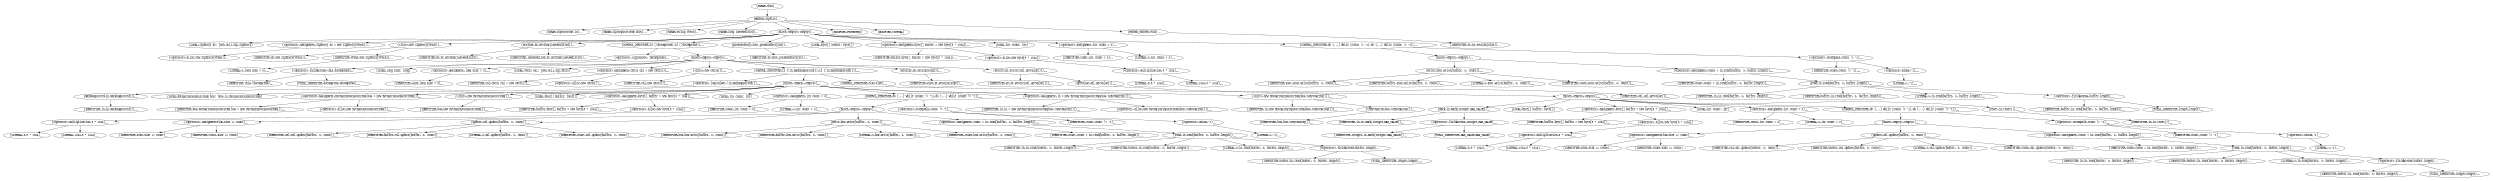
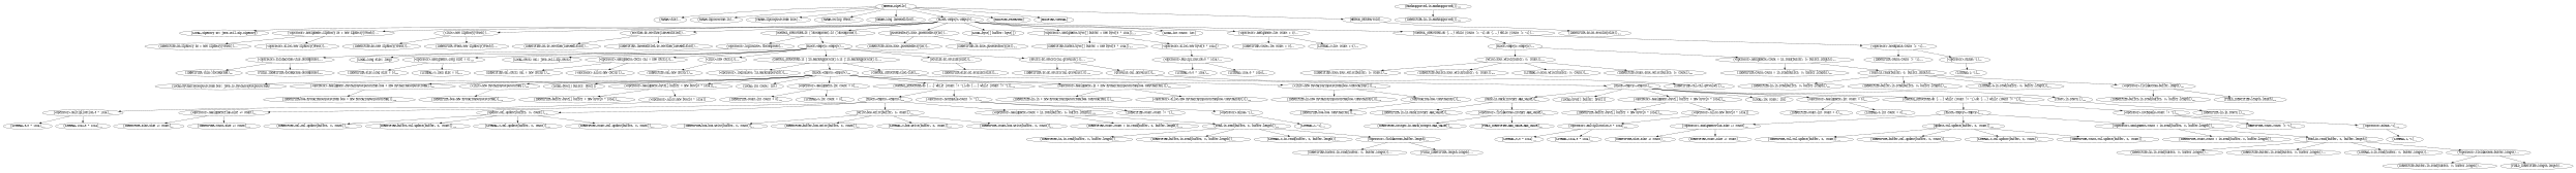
  digraph {
    fontname="Courier Prime"
    node [fontname="Courier Prime"]
    edge [fontname="Courier Prime"]
    n1 [label=<(METHOD,zipFile)<SUB>406</SUB>>]
    n2 [label=<(PARAM,this)<SUB>406</SUB>>]
    n3 [label=<(PARAM,InputStream in)<SUB>406</SUB>>]
    n4 [label=<(PARAM,ZipOutputStream zOut)<SUB>406</SUB>>]
    n5 [label=<(PARAM,String vPath)<SUB>406</SUB>>]
    n6 [label=<(PARAM,long lastModified)<SUB>407</SUB>>]
    n7 [label=<(BLOCK,&lt;empty&gt;,&lt;empty&gt;)<SUB>409</SUB>>]
    n8 [label=<(MODIFIER,PROTECTED)>]
    n9 [label=<(MODIFIER,VIRTUAL)>]
    n10 [label=<(METHOD_RETURN,void)<SUB>406</SUB>>]
    n11 [label=<(LOCAL,ZipEntry ze: java.util.zip.ZipEntry)>]
    n12 [label=<(&lt;operator&gt;.assignment,ZipEntry ze = new ZipEntry(vPath))<SUB>410</SUB>>]
    n13 [label=<(&lt;init&gt;,new ZipEntry(vPath))<SUB>410</SUB>>]
    n14 [label=<(setTime,ze.setTime(lastModified))<SUB>411</SUB>>]
    n15 [label=<(CONTROL_STRUCTURE,if (!doCompress),if (!doCompress))<SUB>423</SUB>>]
    n16 [label=<(putNextEntry,zOut.putNextEntry(ze))<SUB>455</SUB>>]
    n17 [label=<(LOCAL,byte[] buffer: byte[])>]
    n18 [label=<(&lt;operator&gt;.assignment,byte[] buffer = new byte[8 * 1024])<SUB>457</SUB>>]
    n19 [label=<(LOCAL,int count: int)>]
    n20 [label=<(&lt;operator&gt;.assignment,int count = 0)<SUB>458</SUB>>]
    n21 [label=<(CONTROL_STRUCTURE,do {...} while (count != -1),do {...} while (count != -1))<SUB>459</SUB>>]
    n22 [label=<(IDENTIFIER,ze,ze.setSize(size))<SUB>451</SUB>>]
+   n23 [label=<(IDENTIFIER,ze,ZipEntry ze = new ZipEntry(vPath))<SUB>410</SUB>>]
    n24 [label=<(&lt;operator&gt;.alloc,new ZipEntry(vPath))<SUB>410</SUB>>]
    n25 [label=<(IDENTIFIER,ze,new ZipEntry(vPath))<SUB>410</SUB>>]
    n26 [label=<(IDENTIFIER,vPath,new ZipEntry(vPath))<SUB>410</SUB>>]
    n27 [label=<(IDENTIFIER,ze,ze.setTime(lastModified))<SUB>411</SUB>>]
    n28 [label=<(IDENTIFIER,lastModified,ze.setTime(lastModified))<SUB>411</SUB>>]
    n29 [label=<(&lt;operator&gt;.logicalNot,!doCompress)<SUB>423</SUB>>]
    n30 [label=<(BLOCK,&lt;empty&gt;,&lt;empty&gt;)<SUB>423</SUB>>]
+   n31 [label=<(IDENTIFIER,zOut,zOut.putNextEntry(ze))<SUB>455</SUB>>]
    n32 [label=<(IDENTIFIER,ze,zOut.putNextEntry(ze))<SUB>455</SUB>>]
    n33 [label=<(IDENTIFIER,buffer,byte[] buffer = new byte[8 * 1024])<SUB>457</SUB>>]
    n34 [label=<(&lt;operator&gt;.alloc,new byte[8 * 1024])>]
    n35 [label=<(IDENTIFIER,count,int count = 0)<SUB>458</SUB>>]
    n36 [label=<(LITERAL,0,int count = 0)<SUB>458</SUB>>]
    n37 [label=<(BLOCK,&lt;empty&gt;,&lt;empty&gt;)<SUB>459</SUB>>]
    n38 [label=<(&lt;operator&gt;.notEquals,count != -1)<SUB>462</SUB>>]
    n39 [label=<(&lt;operator&gt;.fieldAccess,this.doCompress)<SUB>423</SUB>>]
    n40 [label=<(LOCAL,long size: long)>]
    n41 [label=<(&lt;operator&gt;.assignment,long size = 0)<SUB>424</SUB>>]
    n42 [label=<(LOCAL,CRC32 cal: java.util.zip.CRC32)>]
    n43 [label=<(&lt;operator&gt;.assignment,CRC32 cal = new CRC32())<SUB>425</SUB>>]
    n44 [label=<(&lt;init&gt;,new CRC32())<SUB>425</SUB>>]
    n45 [label=<(CONTROL_STRUCTURE,if (!in.markSupported()),if (!in.markSupported()))<SUB>426</SUB>>]
    n46 [label=<(setSize,ze.setSize(size))<SUB>451</SUB>>]
    n47 [label=<(setCrc,ze.setCrc(cal.getValue()))<SUB>452</SUB>>]
    n48 [label=<(IDENTIFIER,this,!doCompress)<SUB>423</SUB>>]
    n49 [label=<(FIELD_IDENTIFIER,doCompress,doCompress)<SUB>422</SUB>>]
    n50 [label=<(IDENTIFIER,size,long size = 0)<SUB>424</SUB>>]
    n51 [label=<(LITERAL,0,long size = 0)<SUB>424</SUB>>]
    n52 [label=<(IDENTIFIER,cal,CRC32 cal = new CRC32())<SUB>425</SUB>>]
    n53 [label=<(&lt;operator&gt;.alloc,new CRC32())<SUB>425</SUB>>]
    n54 [label=<(IDENTIFIER,cal,new CRC32())<SUB>425</SUB>>]
    n55 [label=<(&lt;operator&gt;.logicalNot,!in.markSupported())<SUB>426</SUB>>]
    n56 [label=<(BLOCK,&lt;empty&gt;,&lt;empty&gt;)<SUB>426</SUB>>]
    n57 [label=<(CONTROL_STRUCTURE,else,else)<SUB>440</SUB>>]
    n58 [label=<(IDENTIFIER,size,ze.setSize(size))<SUB>451</SUB>>]
    n59 [label=<(IDENTIFIER,ze,ze.setCrc(cal.getValue()))<SUB>452</SUB>>]
    n60 [label=<(getValue,cal.getValue())<SUB>452</SUB>>]
    n61 [label=<(markSupported,in.markSupported())<SUB>426</SUB>>]
    n62 [label=<(LOCAL,ByteArrayOutputStream bos: java.io.ByteArrayOutputStream)>]
    n63 [label=<(&lt;operator&gt;.assignment,ByteArrayOutputStream bos = new ByteArrayOutputStream())<SUB>428</SUB>>]
    n64 [label=<(&lt;init&gt;,new ByteArrayOutputStream())<SUB>428</SUB>>]
    n65 [label=<(LOCAL,byte[] buffer: byte[])>]
    n66 [label=<(&lt;operator&gt;.assignment,byte[] buffer = new byte[8 * 1024])<SUB>430</SUB>>]
    n67 [label=<(LOCAL,int count: int)>]
    n68 [label=<(&lt;operator&gt;.assignment,int count = 0)<SUB>431</SUB>>]
    n69 [label=<(CONTROL_STRUCTURE,do {...} while (count != -1),do {...} while (count != -1))<SUB>432</SUB>>]
    n70 [label=<(&lt;operator&gt;.assignment,in = new ByteArrayInputStream(bos.toByteArray()))<SUB>438</SUB>>]
    n71 [label=<(&lt;init&gt;,new ByteArrayInputStream(bos.toByteArray()))<SUB>438</SUB>>]
    n72 [label=<(BLOCK,&lt;empty&gt;,&lt;empty&gt;)<SUB>440</SUB>>]
    n73 [label=<(IDENTIFIER,in,in.markSupported())<SUB>426</SUB>>]
    n74 [label=<(IDENTIFIER,bos,ByteArrayOutputStream bos = new ByteArrayOutputStream())<SUB>428</SUB>>]
-   n75 [label=<(&lt;operator&gt;.alloc,new ByteArrayOutputStream())<SUB>428</SUB>>]
    n76 [label=<(IDENTIFIER,bos,new ByteArrayOutputStream())<SUB>428</SUB>>]
    n77 [label=<(IDENTIFIER,buffer,byte[] buffer = new byte[8 * 1024])<SUB>430</SUB>>]
    n78 [label=<(&lt;operator&gt;.alloc,new byte[8 * 1024])>]
    n79 [label=<(IDENTIFIER,count,int count = 0)<SUB>431</SUB>>]
    n80 [label=<(LITERAL,0,int count = 0)<SUB>431</SUB>>]
    n81 [label=<(BLOCK,&lt;empty&gt;,&lt;empty&gt;)<SUB>432</SUB>>]
    n82 [label=<(&lt;operator&gt;.notEquals,count != -1)<SUB>437</SUB>>]
    n83 [label=<(IDENTIFIER,in,in = new ByteArrayInputStream(bos.toByteArray()))<SUB>438</SUB>>]
    n84 [label=<(&lt;operator&gt;.alloc,new ByteArrayInputStream(bos.toByteArray()))<SUB>438</SUB>>]
    n85 [label=<(IDENTIFIER,in,new ByteArrayInputStream(bos.toByteArray()))<SUB>438</SUB>>]
    n86 [label=<(toByteArray,bos.toByteArray())<SUB>438</SUB>>]
    n87 [label=<(&lt;operator&gt;.multiplication,8 * 1024)<SUB>430</SUB>>]
    n88 [label=<(LITERAL,8,8 * 1024)<SUB>430</SUB>>]
    n89 [label=<(LITERAL,1024,8 * 1024)<SUB>430</SUB>>]
    n90 [label=<(&lt;operator&gt;.assignmentPlus,size += count)<SUB>433</SUB>>]
    n91 [label=<(update,cal.update(buffer, 0, count))<SUB>434</SUB>>]
    n92 [label=<(write,bos.write(buffer, 0, count))<SUB>435</SUB>>]
    n93 [label=<(&lt;operator&gt;.assignment,count = in.read(buffer, 0, buffer.length))<SUB>436</SUB>>]
    n94 [label=<(IDENTIFIER,count,count != -1)<SUB>437</SUB>>]
    n95 [label=<(&lt;operator&gt;.minus,-1)<SUB>437</SUB>>]
    n96 [label=<(IDENTIFIER,size,size += count)<SUB>433</SUB>>]
    n97 [label=<(IDENTIFIER,count,size += count)<SUB>433</SUB>>]
    n98 [label=<(IDENTIFIER,cal,cal.update(buffer, 0, count))<SUB>434</SUB>>]
    n99 [label=<(IDENTIFIER,buffer,cal.update(buffer, 0, count))<SUB>434</SUB>>]
    n100 [label=<(LITERAL,0,cal.update(buffer, 0, count))<SUB>434</SUB>>]
    n101 [label=<(IDENTIFIER,count,cal.update(buffer, 0, count))<SUB>434</SUB>>]
    n102 [label=<(IDENTIFIER,bos,bos.write(buffer, 0, count))<SUB>435</SUB>>]
    n103 [label=<(IDENTIFIER,buffer,bos.write(buffer, 0, count))<SUB>435</SUB>>]
    n104 [label=<(LITERAL,0,bos.write(buffer, 0, count))<SUB>435</SUB>>]
    n105 [label=<(IDENTIFIER,count,bos.write(buffer, 0, count))<SUB>435</SUB>>]
    n106 [label=<(IDENTIFIER,count,count = in.read(buffer, 0, buffer.length))<SUB>436</SUB>>]
    n107 [label=<(read,in.read(buffer, 0, buffer.length))<SUB>436</SUB>>]
    n108 [label=<(IDENTIFIER,in,in.read(buffer, 0, buffer.length))<SUB>436</SUB>>]
    n109 [label=<(IDENTIFIER,buffer,in.read(buffer, 0, buffer.length))<SUB>436</SUB>>]
    n110 [label=<(LITERAL,0,in.read(buffer, 0, buffer.length))<SUB>436</SUB>>]
    n111 [label=<(&lt;operator&gt;.fieldAccess,buffer.length)<SUB>436</SUB>>]
    n112 [label=<(IDENTIFIER,buffer,in.read(buffer, 0, buffer.length))<SUB>436</SUB>>]
    n113 [label=<(FIELD_IDENTIFIER,length,length)<SUB>436</SUB>>]
    n114 [label=<(LITERAL,1,-1)<SUB>437</SUB>>]
    n115 [label=<(IDENTIFIER,bos,bos.toByteArray())<SUB>438</SUB>>]
    n116 [label=<(mark,in.mark(Integer.MAX_VALUE))<SUB>441</SUB>>]
    n117 [label=<(LOCAL,byte[] buffer: byte[])>]
    n118 [label=<(&lt;operator&gt;.assignment,byte[] buffer = new byte[8 * 1024])<SUB>442</SUB>>]
    n119 [label=<(LOCAL,int count: int)>]
    n120 [label=<(&lt;operator&gt;.assignment,int count = 0)<SUB>443</SUB>>]
    n121 [label=<(CONTROL_STRUCTURE,do {...} while (count != -1),do {...} while (count != -1))<SUB>444</SUB>>]
    n122 [label=<(reset,in.reset())<SUB>449</SUB>>]
    n123 [label=<(IDENTIFIER,in,in.mark(Integer.MAX_VALUE))<SUB>441</SUB>>]
    n124 [label=<(&lt;operator&gt;.fieldAccess,Integer.MAX_VALUE)<SUB>441</SUB>>]
    n125 [label=<(IDENTIFIER,buffer,byte[] buffer = new byte[8 * 1024])<SUB>442</SUB>>]
    n126 [label=<(&lt;operator&gt;.alloc,new byte[8 * 1024])>]
    n127 [label=<(IDENTIFIER,count,int count = 0)<SUB>443</SUB>>]
    n128 [label=<(LITERAL,0,int count = 0)<SUB>443</SUB>>]
    n129 [label=<(BLOCK,&lt;empty&gt;,&lt;empty&gt;)<SUB>444</SUB>>]
    n130 [label=<(&lt;operator&gt;.notEquals,count != -1)<SUB>448</SUB>>]
    n131 [label=<(IDENTIFIER,in,in.reset())<SUB>449</SUB>>]
    n132 [label=<(IDENTIFIER,Integer,in.mark(Integer.MAX_VALUE))<SUB>441</SUB>>]
    n133 [label=<(FIELD_IDENTIFIER,MAX_VALUE,MAX_VALUE)<SUB>441</SUB>>]
    n134 [label=<(&lt;operator&gt;.multiplication,8 * 1024)<SUB>442</SUB>>]
    n135 [label=<(LITERAL,8,8 * 1024)<SUB>442</SUB>>]
    n136 [label=<(LITERAL,1024,8 * 1024)<SUB>442</SUB>>]
    n137 [label=<(&lt;operator&gt;.assignmentPlus,size += count)<SUB>445</SUB>>]
    n138 [label=<(update,cal.update(buffer, 0, count))<SUB>446</SUB>>]
    n139 [label=<(&lt;operator&gt;.assignment,count = in.read(buffer, 0, buffer.length))<SUB>447</SUB>>]
    n140 [label=<(IDENTIFIER,count,count != -1)<SUB>448</SUB>>]
    n141 [label=<(&lt;operator&gt;.minus,-1)<SUB>448</SUB>>]
    n142 [label=<(IDENTIFIER,size,size += count)<SUB>445</SUB>>]
    n143 [label=<(IDENTIFIER,count,size += count)<SUB>445</SUB>>]
    n144 [label=<(IDENTIFIER,cal,cal.update(buffer, 0, count))<SUB>446</SUB>>]
    n145 [label=<(IDENTIFIER,buffer,cal.update(buffer, 0, count))<SUB>446</SUB>>]
    n146 [label=<(LITERAL,0,cal.update(buffer, 0, count))<SUB>446</SUB>>]
    n147 [label=<(IDENTIFIER,count,cal.update(buffer, 0, count))<SUB>446</SUB>>]
    n148 [label=<(IDENTIFIER,count,count = in.read(buffer, 0, buffer.length))<SUB>447</SUB>>]
    n149 [label=<(read,in.read(buffer, 0, buffer.length))<SUB>447</SUB>>]
    n150 [label=<(IDENTIFIER,in,in.read(buffer, 0, buffer.length))<SUB>447</SUB>>]
    n151 [label=<(IDENTIFIER,buffer,in.read(buffer, 0, buffer.length))<SUB>447</SUB>>]
    n152 [label=<(LITERAL,0,in.read(buffer, 0, buffer.length))<SUB>447</SUB>>]
    n153 [label=<(&lt;operator&gt;.fieldAccess,buffer.length)<SUB>447</SUB>>]
    n154 [label=<(IDENTIFIER,buffer,in.read(buffer, 0, buffer.length))<SUB>447</SUB>>]
    n155 [label=<(FIELD_IDENTIFIER,length,length)<SUB>447</SUB>>]
    n156 [label=<(LITERAL,1,-1)<SUB>448</SUB>>]
    n157 [label=<(IDENTIFIER,cal,cal.getValue())<SUB>452</SUB>>]
    n158 [label=<(&lt;operator&gt;.multiplication,8 * 1024)<SUB>457</SUB>>]
    n159 [label=<(LITERAL,8,8 * 1024)<SUB>457</SUB>>]
    n160 [label=<(LITERAL,1024,8 * 1024)<SUB>457</SUB>>]
    n161 [label=<(write,zOut.write(buffer, 0, count))<SUB>460</SUB>>]
    n162 [label=<(&lt;operator&gt;.assignment,count = in.read(buffer, 0, buffer.length))<SUB>461</SUB>>]
    n163 [label=<(IDENTIFIER,count,count != -1)<SUB>462</SUB>>]
    n164 [label=<(&lt;operator&gt;.minus,-1)<SUB>462</SUB>>]
    n165 [label=<(IDENTIFIER,zOut,zOut.write(buffer, 0, count))<SUB>460</SUB>>]
    n166 [label=<(IDENTIFIER,buffer,zOut.write(buffer, 0, count))<SUB>460</SUB>>]
    n167 [label=<(LITERAL,0,zOut.write(buffer, 0, count))<SUB>460</SUB>>]
    n168 [label=<(IDENTIFIER,count,zOut.write(buffer, 0, count))<SUB>460</SUB>>]
    n169 [label=<(IDENTIFIER,count,count = in.read(buffer, 0, buffer.length))<SUB>461</SUB>>]
    n170 [label=<(read,in.read(buffer, 0, buffer.length))<SUB>461</SUB>>]
    n171 [label=<(IDENTIFIER,in,in.read(buffer, 0, buffer.length))<SUB>461</SUB>>]
    n172 [label=<(IDENTIFIER,buffer,in.read(buffer, 0, buffer.length))<SUB>461</SUB>>]
    n173 [label=<(LITERAL,0,in.read(buffer, 0, buffer.length))<SUB>461</SUB>>]
    n174 [label=<(&lt;operator&gt;.fieldAccess,buffer.length)<SUB>461</SUB>>]
    n175 [label=<(IDENTIFIER,buffer,in.read(buffer, 0, buffer.length))<SUB>461</SUB>>]
    n176 [label=<(FIELD_IDENTIFIER,length,length)<SUB>461</SUB>>]
    n177 [label=<(LITERAL,1,-1)<SUB>462</SUB>>]
-   n2 -> n1
+   n1 -> n2
    n1 -> n3
    n1 -> n4
    n1 -> n5
    n1 -> n6
    n1 -> n7
    n1 -> n8
    n1 -> n9
    n1 -> n10
    n7 -> n11
    n7 -> n12
    n7 -> n13
    n7 -> n14
    n7 -> n15
    n7 -> n16
    n7 -> n17
    n7 -> n18
    n7 -> n19
    n7 -> n20
    n7 -> n21
    n10 -> n22
+   n12 -> n23
    n12 -> n24
    n13 -> n25
    n13 -> n26
    n14 -> n27
    n14 -> n28
    n15 -> n29
    n15 -> n30
+   n16 -> n31
    n16 -> n32
    n18 -> n33
    n18 -> n34
    n20 -> n35
    n20 -> n36
    n21 -> n37
    n21 -> n38
    n29 -> n39
    n30 -> n40
    n30 -> n41
    n30 -> n42
    n30 -> n43
    n30 -> n44
    n30 -> n45
    n30 -> n46
    n30 -> n47
    n34 -> n158
    n37 -> n161
    n37 -> n162
    n38 -> n163
    n38 -> n164
    n39 -> n48
    n39 -> n49
    n41 -> n50
-   n26 -> n51
+   n41 -> n51
    n43 -> n52
    n43 -> n53
    n44 -> n54
    n45 -> n55
    n45 -> n56
    n45 -> n57
    n46 -> n58
    n47 -> n59
    n47 -> n60
-   n55 -> n61
    n56 -> n62
    n56 -> n63
    n56 -> n64
    n56 -> n65
    n56 -> n66
    n56 -> n67
    n56 -> n68
    n56 -> n69
    n56 -> n70
    n56 -> n71
    n57 -> n72
    n60 -> n157
    n61 -> n73
    n63 -> n74
-   n63 -> n75
    n64 -> n76
    n66 -> n77
    n66 -> n78
    n68 -> n79
    n68 -> n80
    n69 -> n81
    n69 -> n82
    n70 -> n83
    n70 -> n84
    n71 -> n85
    n71 -> n86
    n72 -> n116
    n72 -> n117
    n72 -> n118
    n72 -> n119
    n72 -> n120
    n72 -> n121
    n72 -> n122
    n78 -> n87
    n81 -> n90
    n81 -> n91
    n81 -> n92
    n81 -> n93
    n82 -> n94
    n82 -> n95
    n86 -> n115
    n87 -> n88
    n87 -> n89
    n90 -> n96
    n90 -> n97
    n91 -> n98
    n91 -> n99
    n91 -> n100
    n91 -> n101
    n92 -> n102
    n92 -> n103
    n92 -> n104
    n92 -> n105
    n93 -> n106
    n93 -> n107
    n95 -> n114
    n107 -> n108
    n107 -> n109
    n107 -> n110
    n107 -> n111
    n111 -> n112
    n111 -> n113
    n116 -> n123
    n116 -> n124
    n118 -> n125
    n118 -> n126
    n120 -> n127
    n120 -> n128
    n121 -> n129
    n121 -> n130
    n122 -> n131
    n124 -> n132
    n124 -> n133
    n126 -> n134
    n129 -> n137
    n129 -> n138
    n129 -> n139
    n130 -> n140
    n130 -> n141
    n134 -> n135
    n134 -> n136
    n137 -> n142
    n137 -> n143
    n138 -> n144
    n138 -> n145
    n138 -> n146
    n138 -> n147
    n139 -> n148
    n139 -> n149
    n141 -> n156
    n149 -> n150
    n149 -> n151
    n149 -> n152
    n149 -> n153
    n153 -> n154
    n153 -> n155
    n158 -> n159
    n158 -> n160
    n161 -> n165
    n161 -> n166
    n161 -> n167
    n161 -> n168
    n162 -> n169
    n162 -> n170
    n164 -> n177
    n170 -> n171
    n170 -> n172
    n170 -> n173
    n170 -> n174
    n174 -> n175
    n174 -> n176
  }
